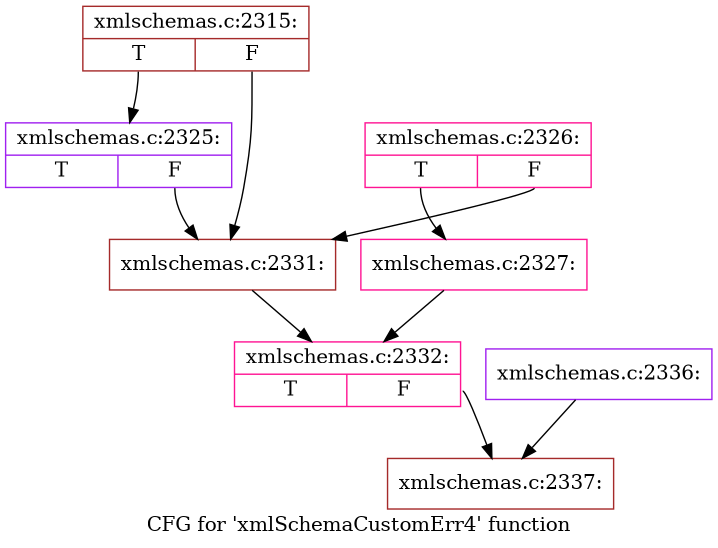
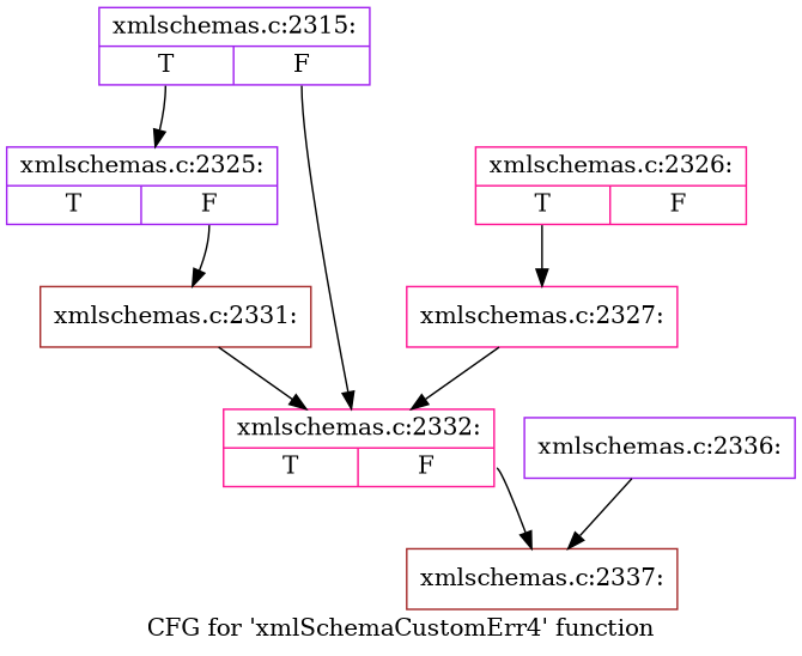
  digraph {
    label="CFG for 'xmlSchemaCustomErr4' function"
    node [color=brown shape=record]
    edge [tailport=s0]
-   n1 [label="{xmlschemas.c:2315:|{<s0>T|<s1>F}}"]
+   n1 [color=purple label="{xmlschemas.c:2315:|{<s0>T|<s1>F}}"]
    n2 [color=purple label="{xmlschemas.c:2325:|{<s0>T|<s1>F}}"]
    n3 [label="{xmlschemas.c:2331:}"]
    n4 [color=deeppink label="{xmlschemas.c:2332:|{<s0>T|<s1>F}}"]
    n5 [color=deeppink label="{xmlschemas.c:2326:|{<s0>T|<s1>F}}"]
    n6 [color=deeppink label="{xmlschemas.c:2327:}"]
    n7 [label="{xmlschemas.c:2337:}"]
    n8 [color=purple label="{xmlschemas.c:2336:}"]
    n1 -> n2
-   n1 -> n3 [tailport=s1]
+   n1 -> n4 [tailport=s1]
    n2 -> n3 [tailport=s1]
    n3 -> n4
    n4 -> n7 [tailport=s1]
-   n5 -> n3 [tailport=s1]
    n5 -> n6
    n6 -> n4
    n8 -> n7
  }
